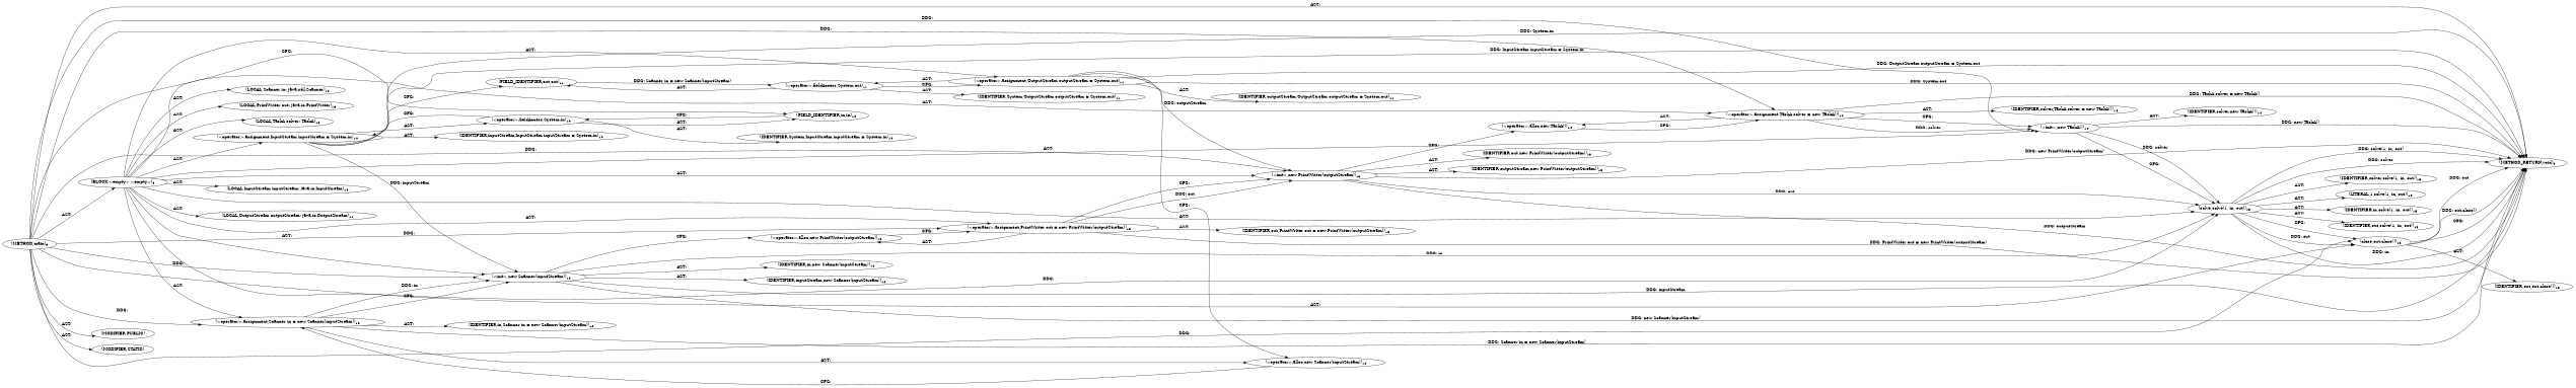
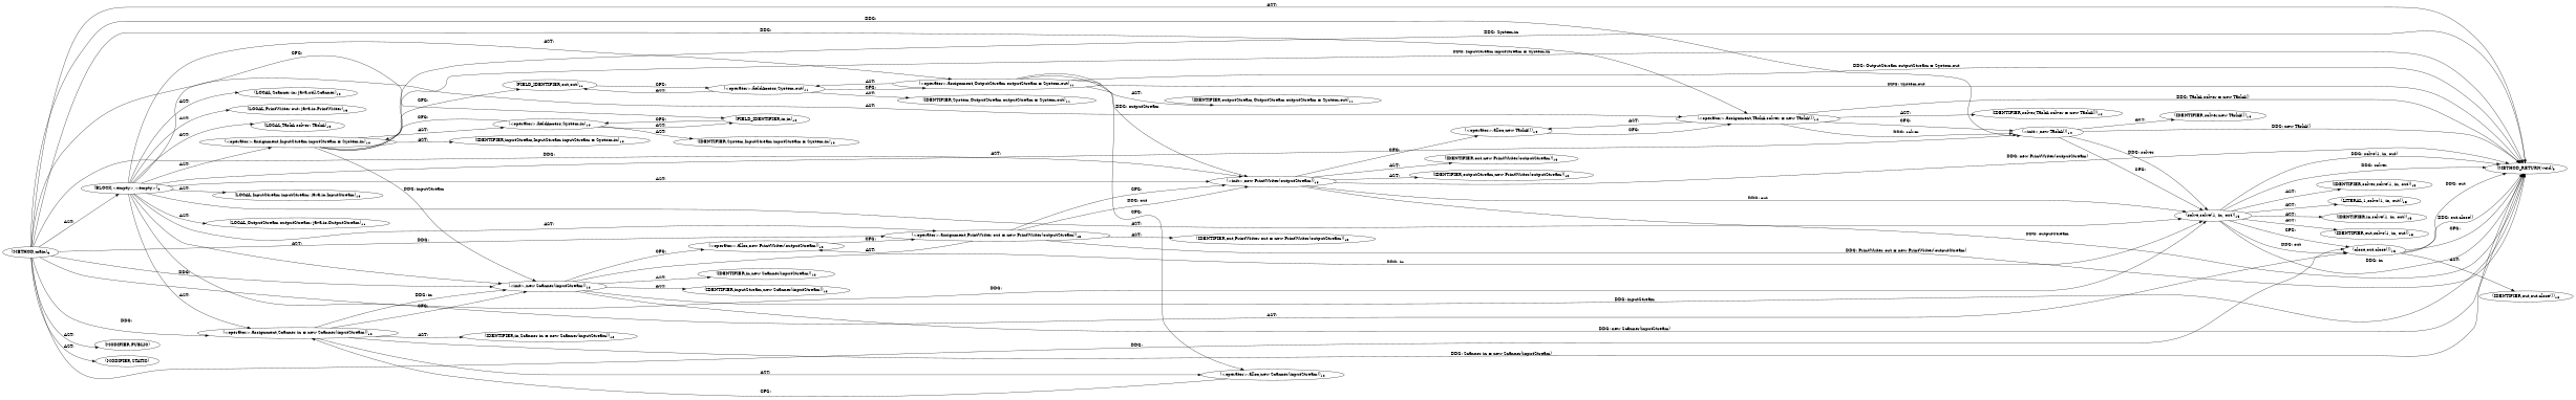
  digraph {
    rankdir=LR
    n1 [label=<(METHOD,main)<SUB>9</SUB>>]
    n2 [label=<(BLOCK,&lt;empty&gt;,&lt;empty&gt;)<SUB>9</SUB>>]
    n3 [label=<(FIELD_IDENTIFIER,in,in)<SUB>10</SUB>>]
    n4 [label=<(&lt;operator&gt;.assignment,Scanner in = new Scanner(inputStream))<SUB>12</SUB>>]
    n5 [label=<(&lt;init&gt;,new Scanner(inputStream))<SUB>12</SUB>>]
    n6 [label=<(&lt;operator&gt;.assignment,PrintWriter out = new PrintWriter(outputStream))<SUB>13</SUB>>]
    n7 [label=<(&lt;init&gt;,new PrintWriter(outputStream))<SUB>13</SUB>>]
    n8 [label=<(&lt;operator&gt;.assignment,TaskA solver = new TaskA())<SUB>14</SUB>>]
    n9 [label=<(&lt;init&gt;,new TaskA())<SUB>14</SUB>>]
    n10 [label=<(solve,solve(1, in, out))<SUB>15</SUB>>]
    n11 [label=<(close,out.close())<SUB>16</SUB>>]
    n12 [label=<(MODIFIER,PUBLIC)>]
    n13 [label=<(MODIFIER,STATIC)>]
    n14 [label=<(METHOD_RETURN,void)<SUB>9</SUB>>]
    n15 [label=<(LOCAL,InputStream inputStream: java.io.InputStream)<SUB>10</SUB>>]
    n16 [label=<(&lt;operator&gt;.assignment,InputStream inputStream = System.in)<SUB>10</SUB>>]
    n17 [label=<(LOCAL,OutputStream outputStream: java.io.OutputStream)<SUB>11</SUB>>]
    n18 [label=<(&lt;operator&gt;.assignment,OutputStream outputStream = System.out)<SUB>11</SUB>>]
    n19 [label=<(LOCAL,Scanner in: java.util.Scanner)<SUB>12</SUB>>]
    n20 [label=<(LOCAL,PrintWriter out: java.io.PrintWriter)<SUB>13</SUB>>]
    n21 [label=<(LOCAL,TaskA solver: TaskA)<SUB>14</SUB>>]
    n22 [label=<(&lt;operator&gt;.fieldAccess,System.in)<SUB>10</SUB>>]
    n23 [label=<(&lt;operator&gt;.alloc,new Scanner(inputStream))<SUB>12</SUB>>]
    n24 [label=<(IDENTIFIER,in,Scanner in = new Scanner(inputStream))<SUB>12</SUB>>]
    n25 [label=<(IDENTIFIER,in,new Scanner(inputStream))<SUB>12</SUB>>]
    n26 [label=<(IDENTIFIER,inputStream,new Scanner(inputStream))<SUB>12</SUB>>]
    n27 [label=<(&lt;operator&gt;.alloc,new PrintWriter(outputStream))<SUB>13</SUB>>]
    n28 [label=<(IDENTIFIER,out,PrintWriter out = new PrintWriter(outputStream))<SUB>13</SUB>>]
    n29 [label=<(IDENTIFIER,out,new PrintWriter(outputStream))<SUB>13</SUB>>]
    n30 [label=<(IDENTIFIER,outputStream,new PrintWriter(outputStream))<SUB>13</SUB>>]
    n31 [label=<(&lt;operator&gt;.alloc,new TaskA())<SUB>14</SUB>>]
    n32 [label=<(IDENTIFIER,solver,TaskA solver = new TaskA())<SUB>14</SUB>>]
    n33 [label=<(IDENTIFIER,solver,new TaskA())<SUB>14</SUB>>]
    n34 [label=<(IDENTIFIER,solver,solve(1, in, out))<SUB>15</SUB>>]
    n35 [label=<(LITERAL,1,solve(1, in, out))<SUB>15</SUB>>]
    n36 [label=<(IDENTIFIER,in,solve(1, in, out))<SUB>15</SUB>>]
    n37 [label=<(IDENTIFIER,out,solve(1, in, out))<SUB>15</SUB>>]
    n38 [label=<(IDENTIFIER,out,out.close())<SUB>16</SUB>>]
    n39 [label=<(IDENTIFIER,inputStream,InputStream inputStream = System.in)<SUB>10</SUB>>]
    n40 [label=<(FIELD_IDENTIFIER,out,out)<SUB>11</SUB>>]
    n41 [label=<(IDENTIFIER,outputStream,OutputStream outputStream = System.out)<SUB>11</SUB>>]
    n42 [label=<(&lt;operator&gt;.fieldAccess,System.out)<SUB>11</SUB>>]
    n43 [label=<(IDENTIFIER,System,InputStream inputStream = System.in)<SUB>10</SUB>>]
    n44 [label=<(IDENTIFIER,System,OutputStream outputStream = System.out)<SUB>11</SUB>>]
    n1 -> n2 [label="AST: "]
    n1 -> n3 [label="CFG: "]
    n1 -> n4 [label="DDG: "]
    n1 -> n5 [label="DDG: "]
    n1 -> n6 [label="DDG: "]
    n1 -> n7 [label="DDG: "]
    n1 -> n8 [label="DDG: "]
    n1 -> n9 [label="DDG: "]
    n1 -> n10 [label="DDG: "]
    n1 -> n11 [label="DDG: "]
    n1 -> n12 [label="AST: "]
    n1 -> n13 [label="AST: "]
    n1 -> n14 [label="AST: "]
    n2 -> n4 [label="AST: "]
    n2 -> n5 [label="AST: "]
    n2 -> n6 [label="AST: "]
    n2 -> n7 [label="AST: "]
    n2 -> n8 [label="AST: "]
    n2 -> n9 [label="AST: "]
    n2 -> n10 [label="AST: "]
    n2 -> n11 [label="AST: "]
    n2 -> n15 [label="AST: "]
    n2 -> n16 [label="AST: "]
    n2 -> n17 [label="AST: "]
    n2 -> n18 [label="AST: "]
    n2 -> n19 [label="AST: "]
    n2 -> n20 [label="AST: "]
    n2 -> n21 [label="AST: "]
    n3 -> n22 [label="CFG: "]
    n4 -> n5 [label="CFG: "]
    n4 -> n5 [label="DDG: in"]
    n4 -> n14 [label="DDG: Scanner in = new Scanner(inputStream)"]
    n4 -> n23 [label="AST: "]
    n4 -> n24 [label="AST: "]
    n5 -> n10 [label="DDG: in"]
    n5 -> n14 [label="DDG: inputStream"]
    n5 -> n14 [label="DDG: new Scanner(inputStream)"]
    n5 -> n25 [label="AST: "]
    n5 -> n26 [label="AST: "]
    n5 -> n27 [label="CFG: "]
    n6 -> n7 [label="CFG: "]
    n6 -> n7 [label="DDG: out"]
    n6 -> n14 [label="DDG: PrintWriter out = new PrintWriter(outputStream)"]
    n6 -> n27 [label="AST: "]
    n6 -> n28 [label="AST: "]
    n7 -> n10 [label="DDG: out"]
    n7 -> n14 [label="DDG: outputStream"]
    n7 -> n14 [label="DDG: new PrintWriter(outputStream)"]
    n7 -> n29 [label="AST: "]
    n7 -> n30 [label="AST: "]
    n7 -> n31 [label="CFG: "]
    n8 -> n9 [label="CFG: "]
    n8 -> n9 [label="DDG: solver"]
    n8 -> n14 [label="DDG: TaskA solver = new TaskA()"]
    n8 -> n31 [label="AST: "]
    n8 -> n32 [label="AST: "]
    n9 -> n10 [label="CFG: "]
    n9 -> n10 [label="DDG: solver"]
    n9 -> n14 [label="DDG: new TaskA()"]
    n9 -> n33 [label="AST: "]
    n10 -> n11 [label="CFG: "]
    n10 -> n11 [label="DDG: out"]
    n10 -> n14 [label="DDG: solver"]
    n10 -> n14 [label="DDG: in"]
    n10 -> n14 [label="DDG: solve(1, in, out)"]
    n10 -> n34 [label="AST: "]
    n10 -> n35 [label="AST: "]
    n10 -> n36 [label="AST: "]
    n10 -> n37 [label="AST: "]
    n11 -> n14 [label="CFG: "]
    n11 -> n14 [label="DDG: out"]
    n11 -> n14 [label="DDG: out.close()"]
    n11 -> n38 [label="AST: "]
    n16 -> n5 [label="DDG: inputStream"]
    n16 -> n14 [label="DDG: System.in"]
    n16 -> n14 [label="DDG: InputStream inputStream = System.in"]
    n16 -> n22 [label="AST: "]
    n16 -> n39 [label="AST: "]
    n16 -> n40 [label="CFG: "]
    n18 -> n7 [label="DDG: outputStream"]
    n18 -> n14 [label="DDG: System.out"]
    n18 -> n14 [label="DDG: OutputStream outputStream = System.out"]
    n18 -> n23 [label="CFG: "]
    n18 -> n41 [label="AST: "]
    n18 -> n42 [label="AST: "]
    n22 -> n3 [label="AST: "]
    n22 -> n16 [label="CFG: "]
    n22 -> n43 [label="AST: "]
    n23 -> n4 [label="CFG: "]
    n27 -> n6 [label="CFG: "]
    n31 -> n8 [label="CFG: "]
-   n40 -> n42 [label="DDG: Scanner in = new Scanner(inputStream)"]
+   n40 -> n42 [label="CFG: "]
    n42 -> n18 [label="CFG: "]
    n42 -> n40 [label="AST: "]
    n42 -> n44 [label="AST: "]
  }
